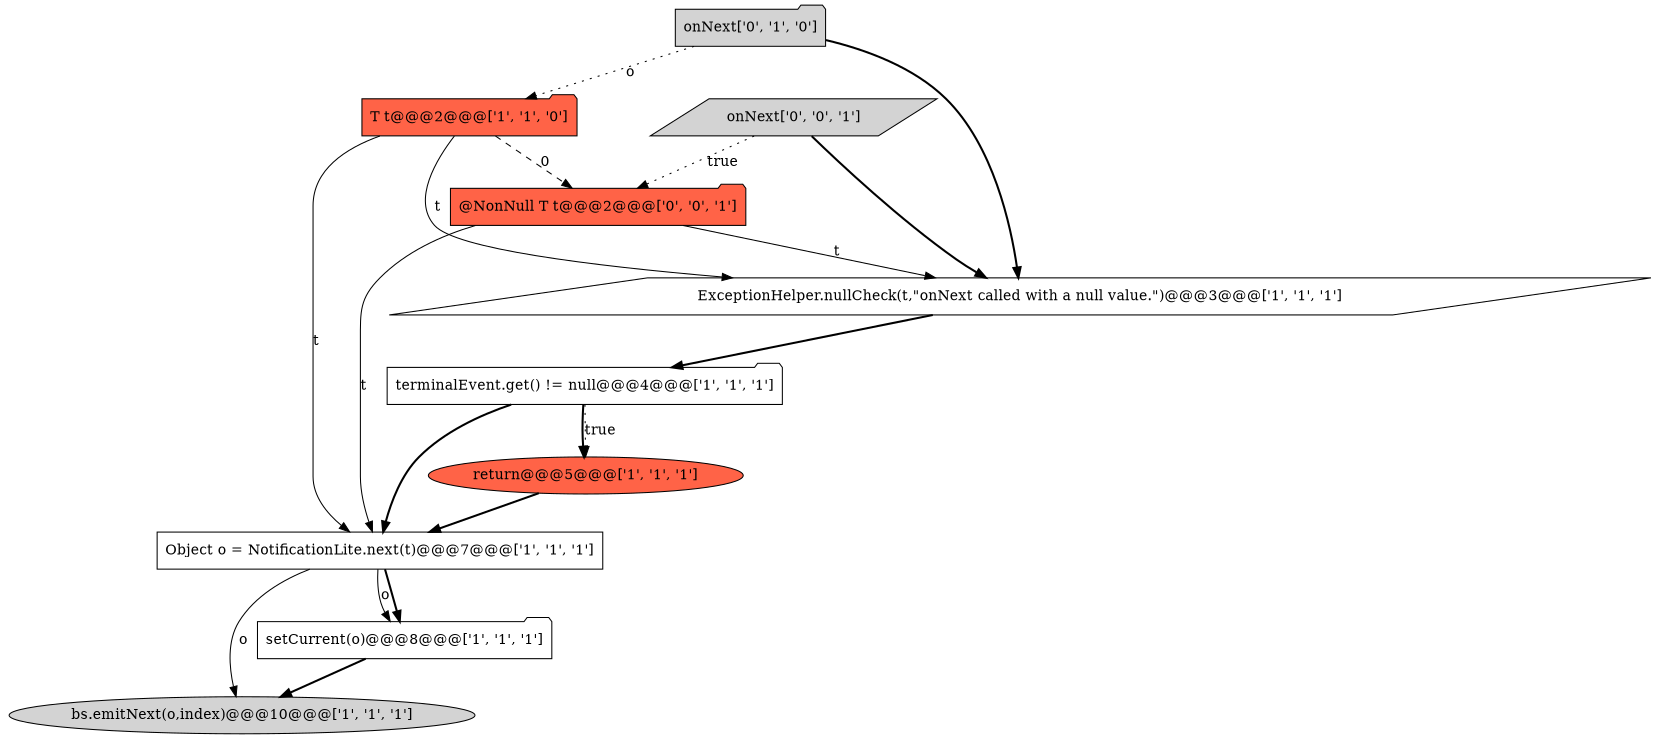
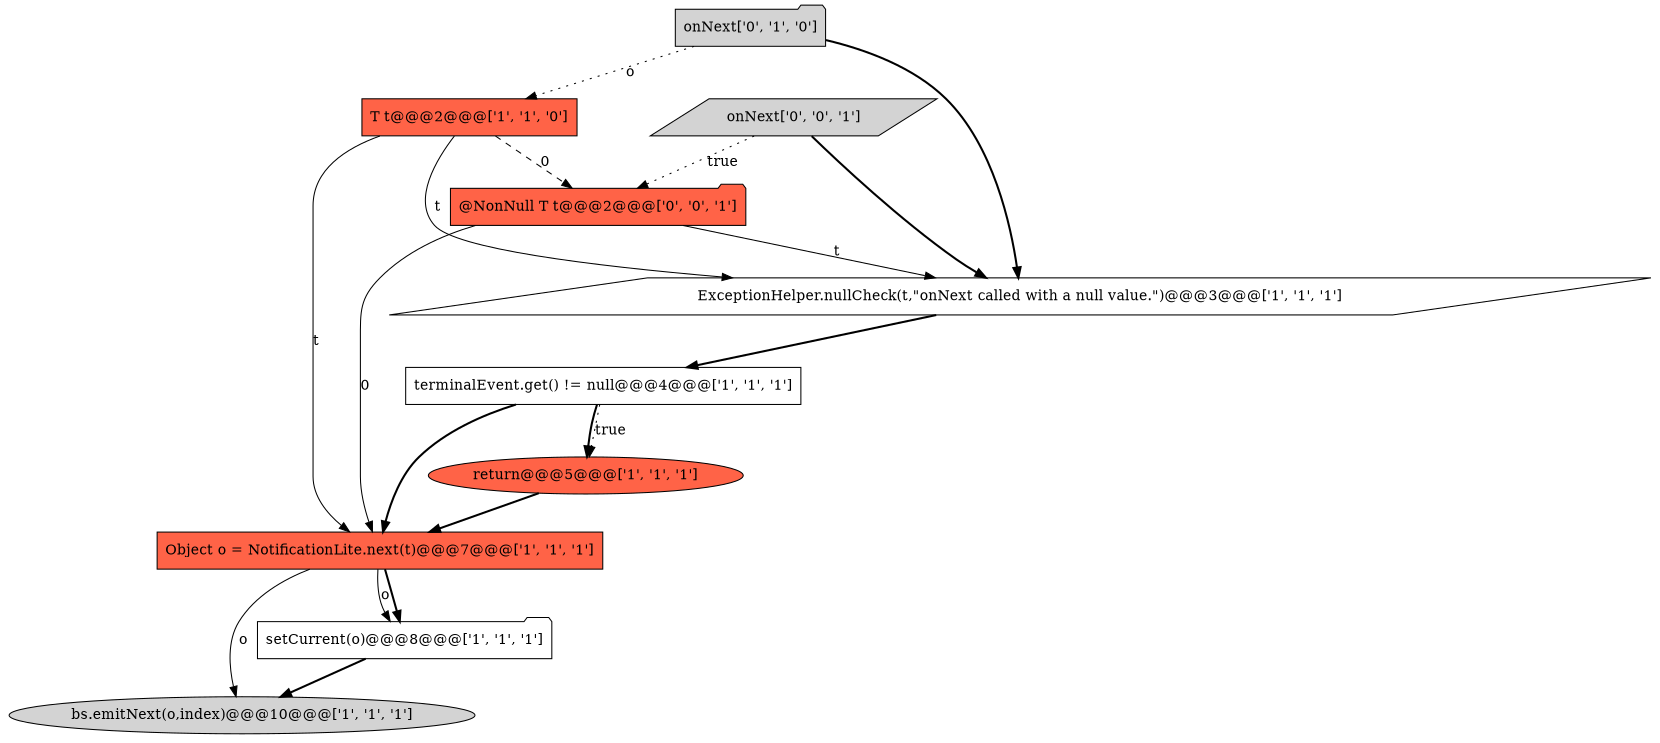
  digraph {
    node [fillcolor=white shape=folder style=filled]
    edge [style=bold]
    n1 [fillcolor=tomato label="@NonNull T t@@@2@@@['0', '0', '1']"]
-   n2 [label="Object o = NotificationLite.next(t)@@@7@@@['1', '1', '1']" shape=box]
+   n2 [fillcolor=tomato label="Object o = NotificationLite.next(t)@@@7@@@['1', '1', '1']" shape=box]
    n3 [label="ExceptionHelper.nullCheck(t,\"onNext called with a null value.\")@@@3@@@['1', '1', '1']" shape=parallelogram]
    n4 [label="setCurrent(o)@@@8@@@['1', '1', '1']"]
    n5 [fillcolor=lightgray label="bs.emitNext(o,index)@@@10@@@['1', '1', '1']" shape=ellipse]
-   n6 [label="terminalEvent.get() != null@@@4@@@['1', '1', '1']"]
+   n6 [label="terminalEvent.get() != null@@@4@@@['1', '1', '1']" shape=box]
    n7 [fillcolor=lightgray label="onNext['0', '0', '1']" shape=parallelogram]
    n8 [fillcolor=tomato label="return@@@5@@@['1', '1', '1']" shape=ellipse]
    n9 [fillcolor=lightgray label="onNext['0', '1', '0']"]
-   n10 [fillcolor=tomato label="T t@@@2@@@['1', '1', '0']"]
-   n1 -> n2 [label=t style=solid]
+   n10 [fillcolor=tomato label="T t@@@2@@@['1', '1', '0']" shape=box]
+   n1 -> n2 [label=0 style=solid]
    n1 -> n3 [label=t style=solid]
    n2 -> n4
    n2 -> n4 [label=o style=solid]
    n2 -> n5 [label=o style=solid]
    n3 -> n6
    n4 -> n5
    n6 -> n2
    n6 -> n8 [label=true style=dotted]
    n6 -> n8
    n7 -> n1 [label=true style=dotted]
    n7 -> n3
    n8 -> n2
    n9 -> n3
    n9 -> n10 [label=o style=dotted]
    n10 -> n1 [label=0 style=dashed]
    n10 -> n2 [label=t style=solid]
    n10 -> n3 [label=t style=solid]
  }
